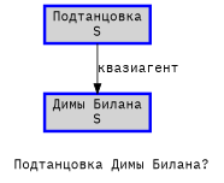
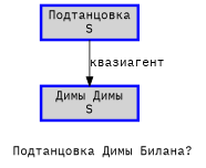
  digraph {
    label="Подтанцовка Димы Билана?"
    fontname="IBM Plex Mono"
    node [color=blue fillcolor=lightgray penwidth=3 shape=box style=filled fontname="IBM Plex Mono"]
    n1 [label="Подтанцовка\nS"]
-   n2 [label="Димы Билана\nS"]
+   n2 [label="Димы Димы\nS"]
    n1 -> n2 [label="квазиагент" fontname="IBM Plex Mono"]
  }
